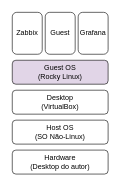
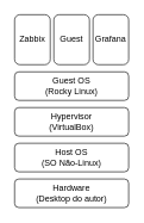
  <mxCell id="0" />
  <mxCell id="1" parent="0" />
  <mxCell id="2" value="Hardware&lt;br&gt;(Desktop do autor)" style="rounded=1;whiteSpace=wrap;html=1;shadow=0;gradientDirection=south;glass=0;" parent="1" vertex="1"><mxGeometry x="20" y="250" width="160" height="40" as="geometry" /></mxCell>
  <mxCell id="3" value="Host OS&lt;br&gt;&lt;div&gt;(SO Não-Linux)&lt;/div&gt;" style="rounded=1;whiteSpace=wrap;html=1;shadow=0;glass=0;" parent="1" vertex="1"><mxGeometry x="20" y="200" width="160" height="40" as="geometry" /></mxCell>
  <mxCell id="4" value="&lt;div&gt;Zabbix&lt;/div&gt;" style="rounded=1;whiteSpace=wrap;html=1;direction=south;shadow=0;glass=0;" parent="1" vertex="1"><mxGeometry x="20" y="20" width="50" height="70" as="geometry" /></mxCell>
  <mxCell id="5" value="Guest" style="rounded=1;whiteSpace=wrap;html=1;direction=south;shadow=0;glass=0;" parent="1" vertex="1"><mxGeometry x="75" y="20" width="50" height="70" as="geometry" /></mxCell>
  <mxCell id="6" value="&lt;div&gt;Grafana&lt;/div&gt;" style="rounded=1;whiteSpace=wrap;html=1;direction=south;shadow=0;glass=0;" parent="1" vertex="1"><mxGeometry x="130" y="20" width="50" height="70" as="geometry" /></mxCell>
- <mxCell id="7" value="Desktop&lt;br&gt;(VirtualBox)" style="rounded=1;whiteSpace=wrap;html=1;shadow=0;gradientDirection=south;glass=0;" parent="1" vertex="1"><mxGeometry x="20" y="150" width="160" height="40" as="geometry" /></mxCell>
- <mxCell id="8" value="&lt;div&gt;Guest OS&lt;br&gt;(Rocky Linux)&lt;/div&gt;" style="rounded=1;whiteSpace=wrap;html=1;shadow=0;glass=0;fillColor=#e1d5e7;" parent="1" vertex="1"><mxGeometry x="20" y="100" width="160" height="40" as="geometry" /></mxCell>
+ <mxCell id="7" value="Hypervisor&lt;br&gt;(VirtualBox)" style="rounded=1;whiteSpace=wrap;html=1;shadow=0;gradientDirection=south;glass=0;" parent="1" vertex="1"><mxGeometry x="20" y="150" width="160" height="40" as="geometry" /></mxCell>
+ <mxCell id="8" value="&lt;div&gt;Guest OS&lt;br&gt;(Rocky Linux)&lt;/div&gt;" style="rounded=1;whiteSpace=wrap;html=1;shadow=0;glass=0;" parent="1" vertex="1"><mxGeometry x="20" y="100" width="160" height="40" as="geometry" /></mxCell>
